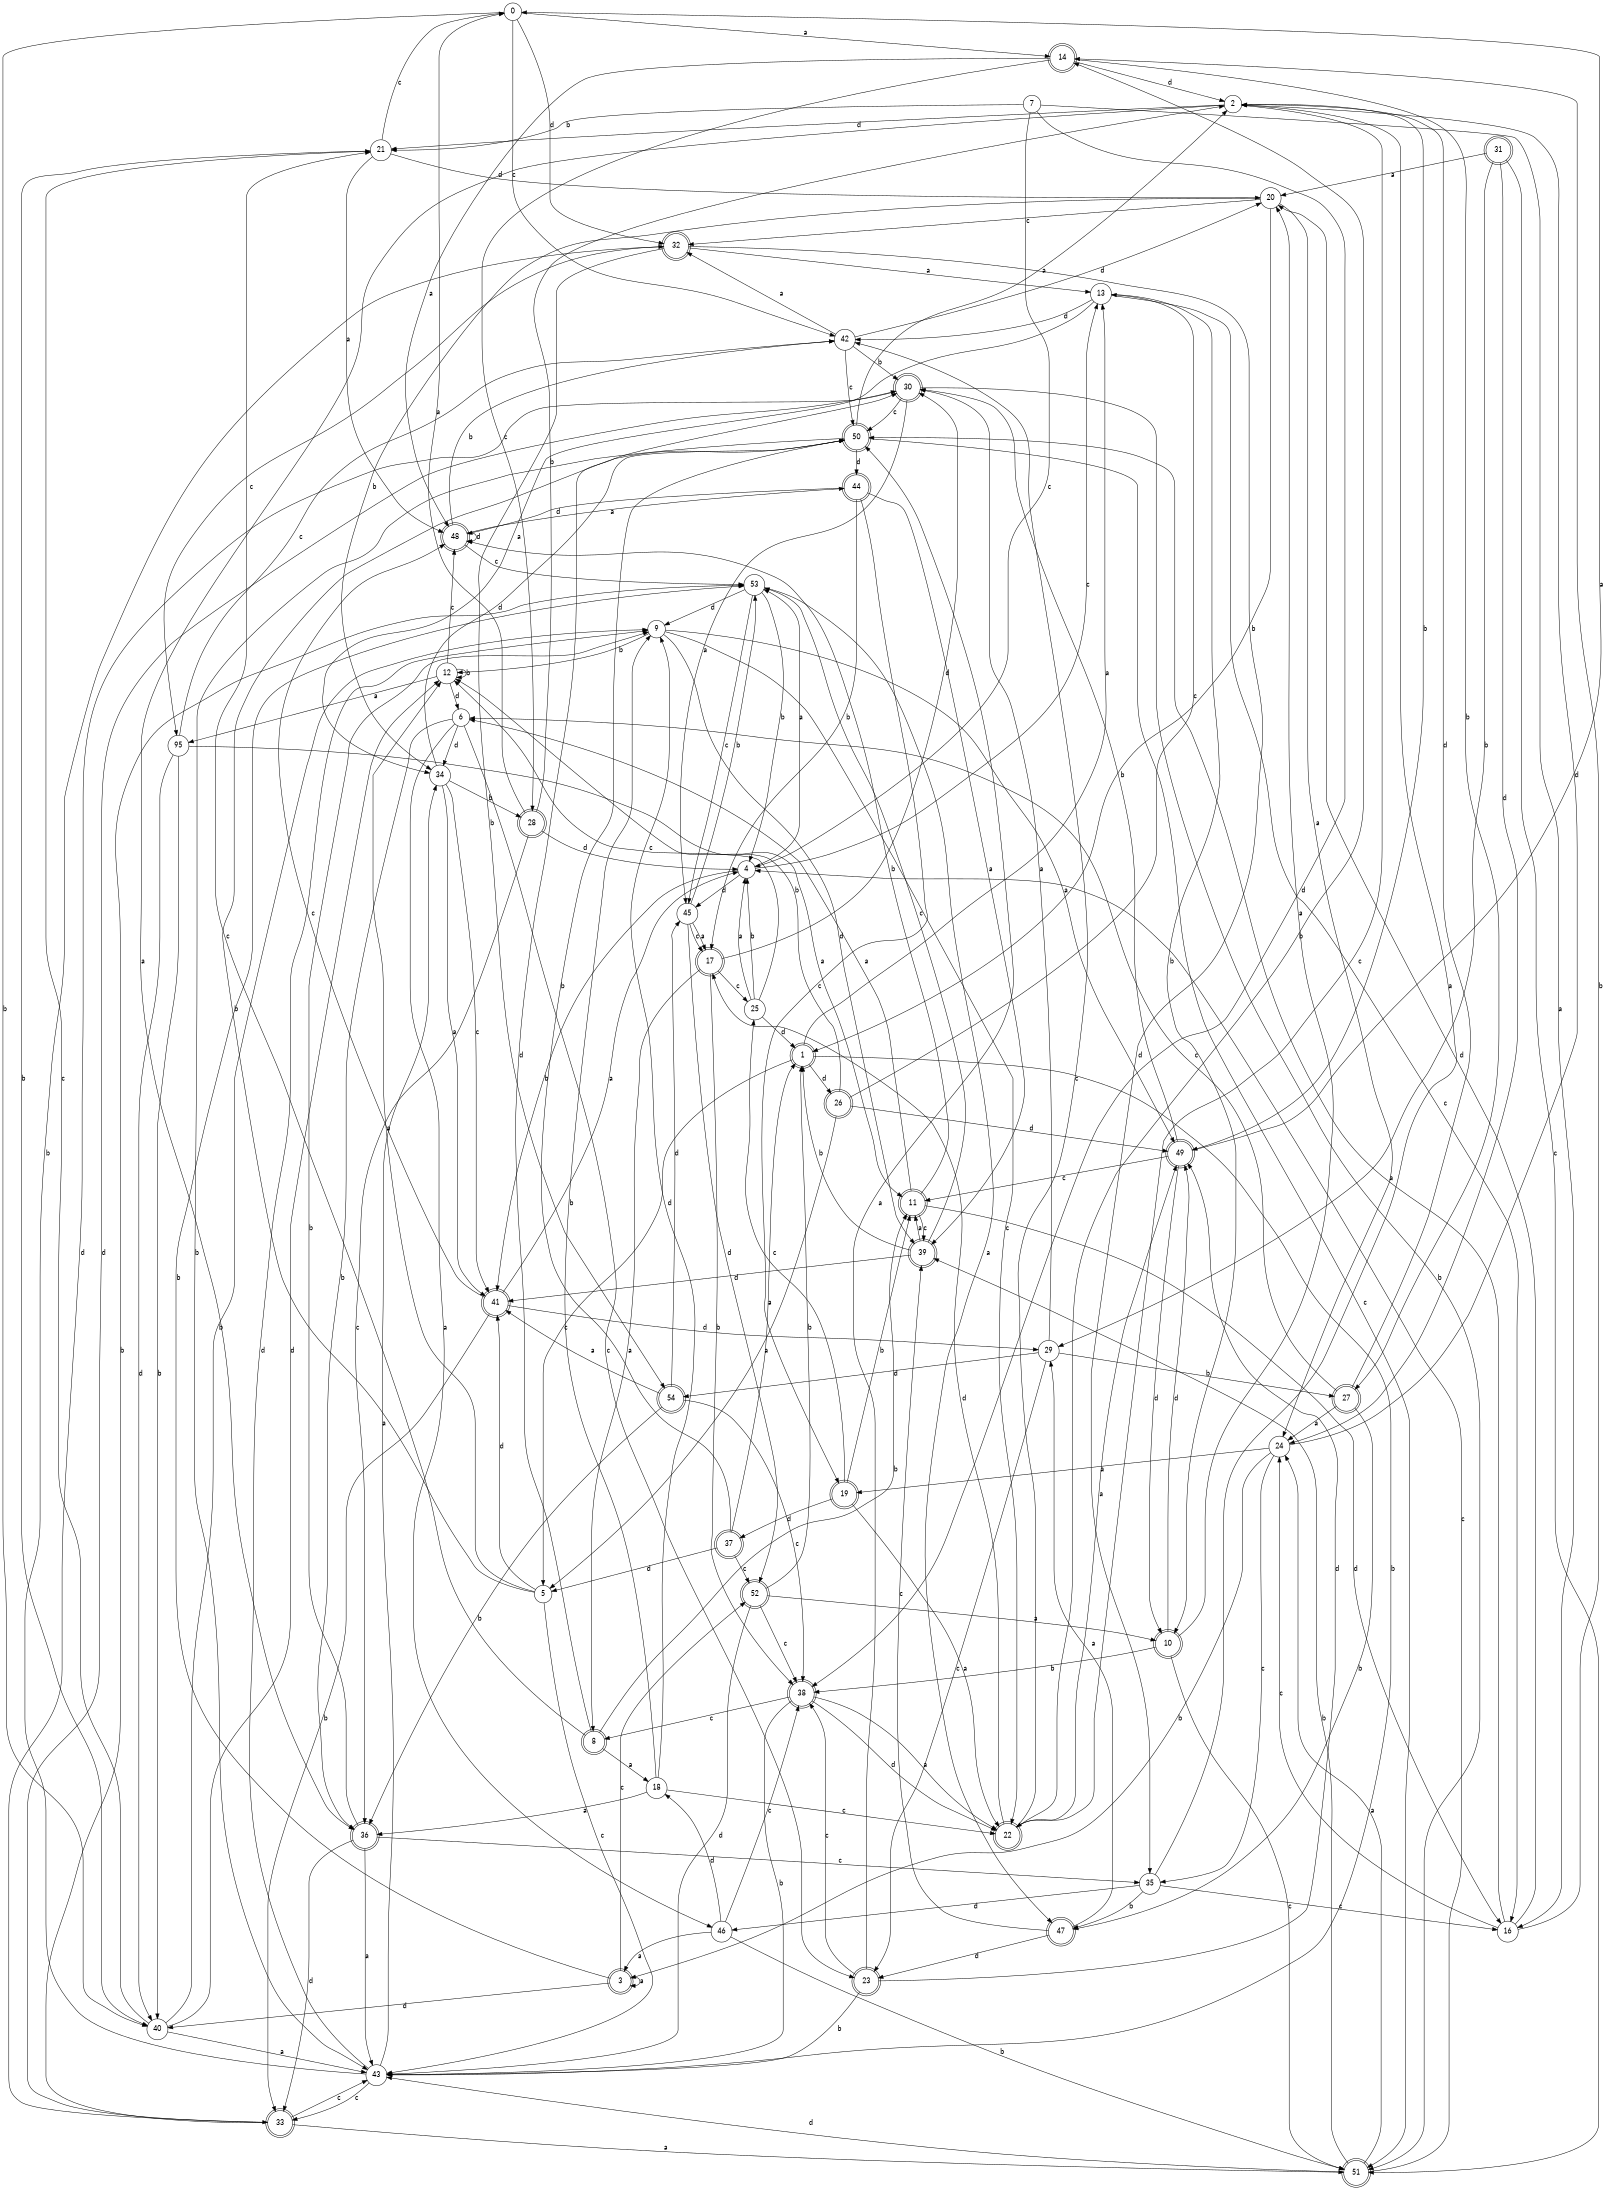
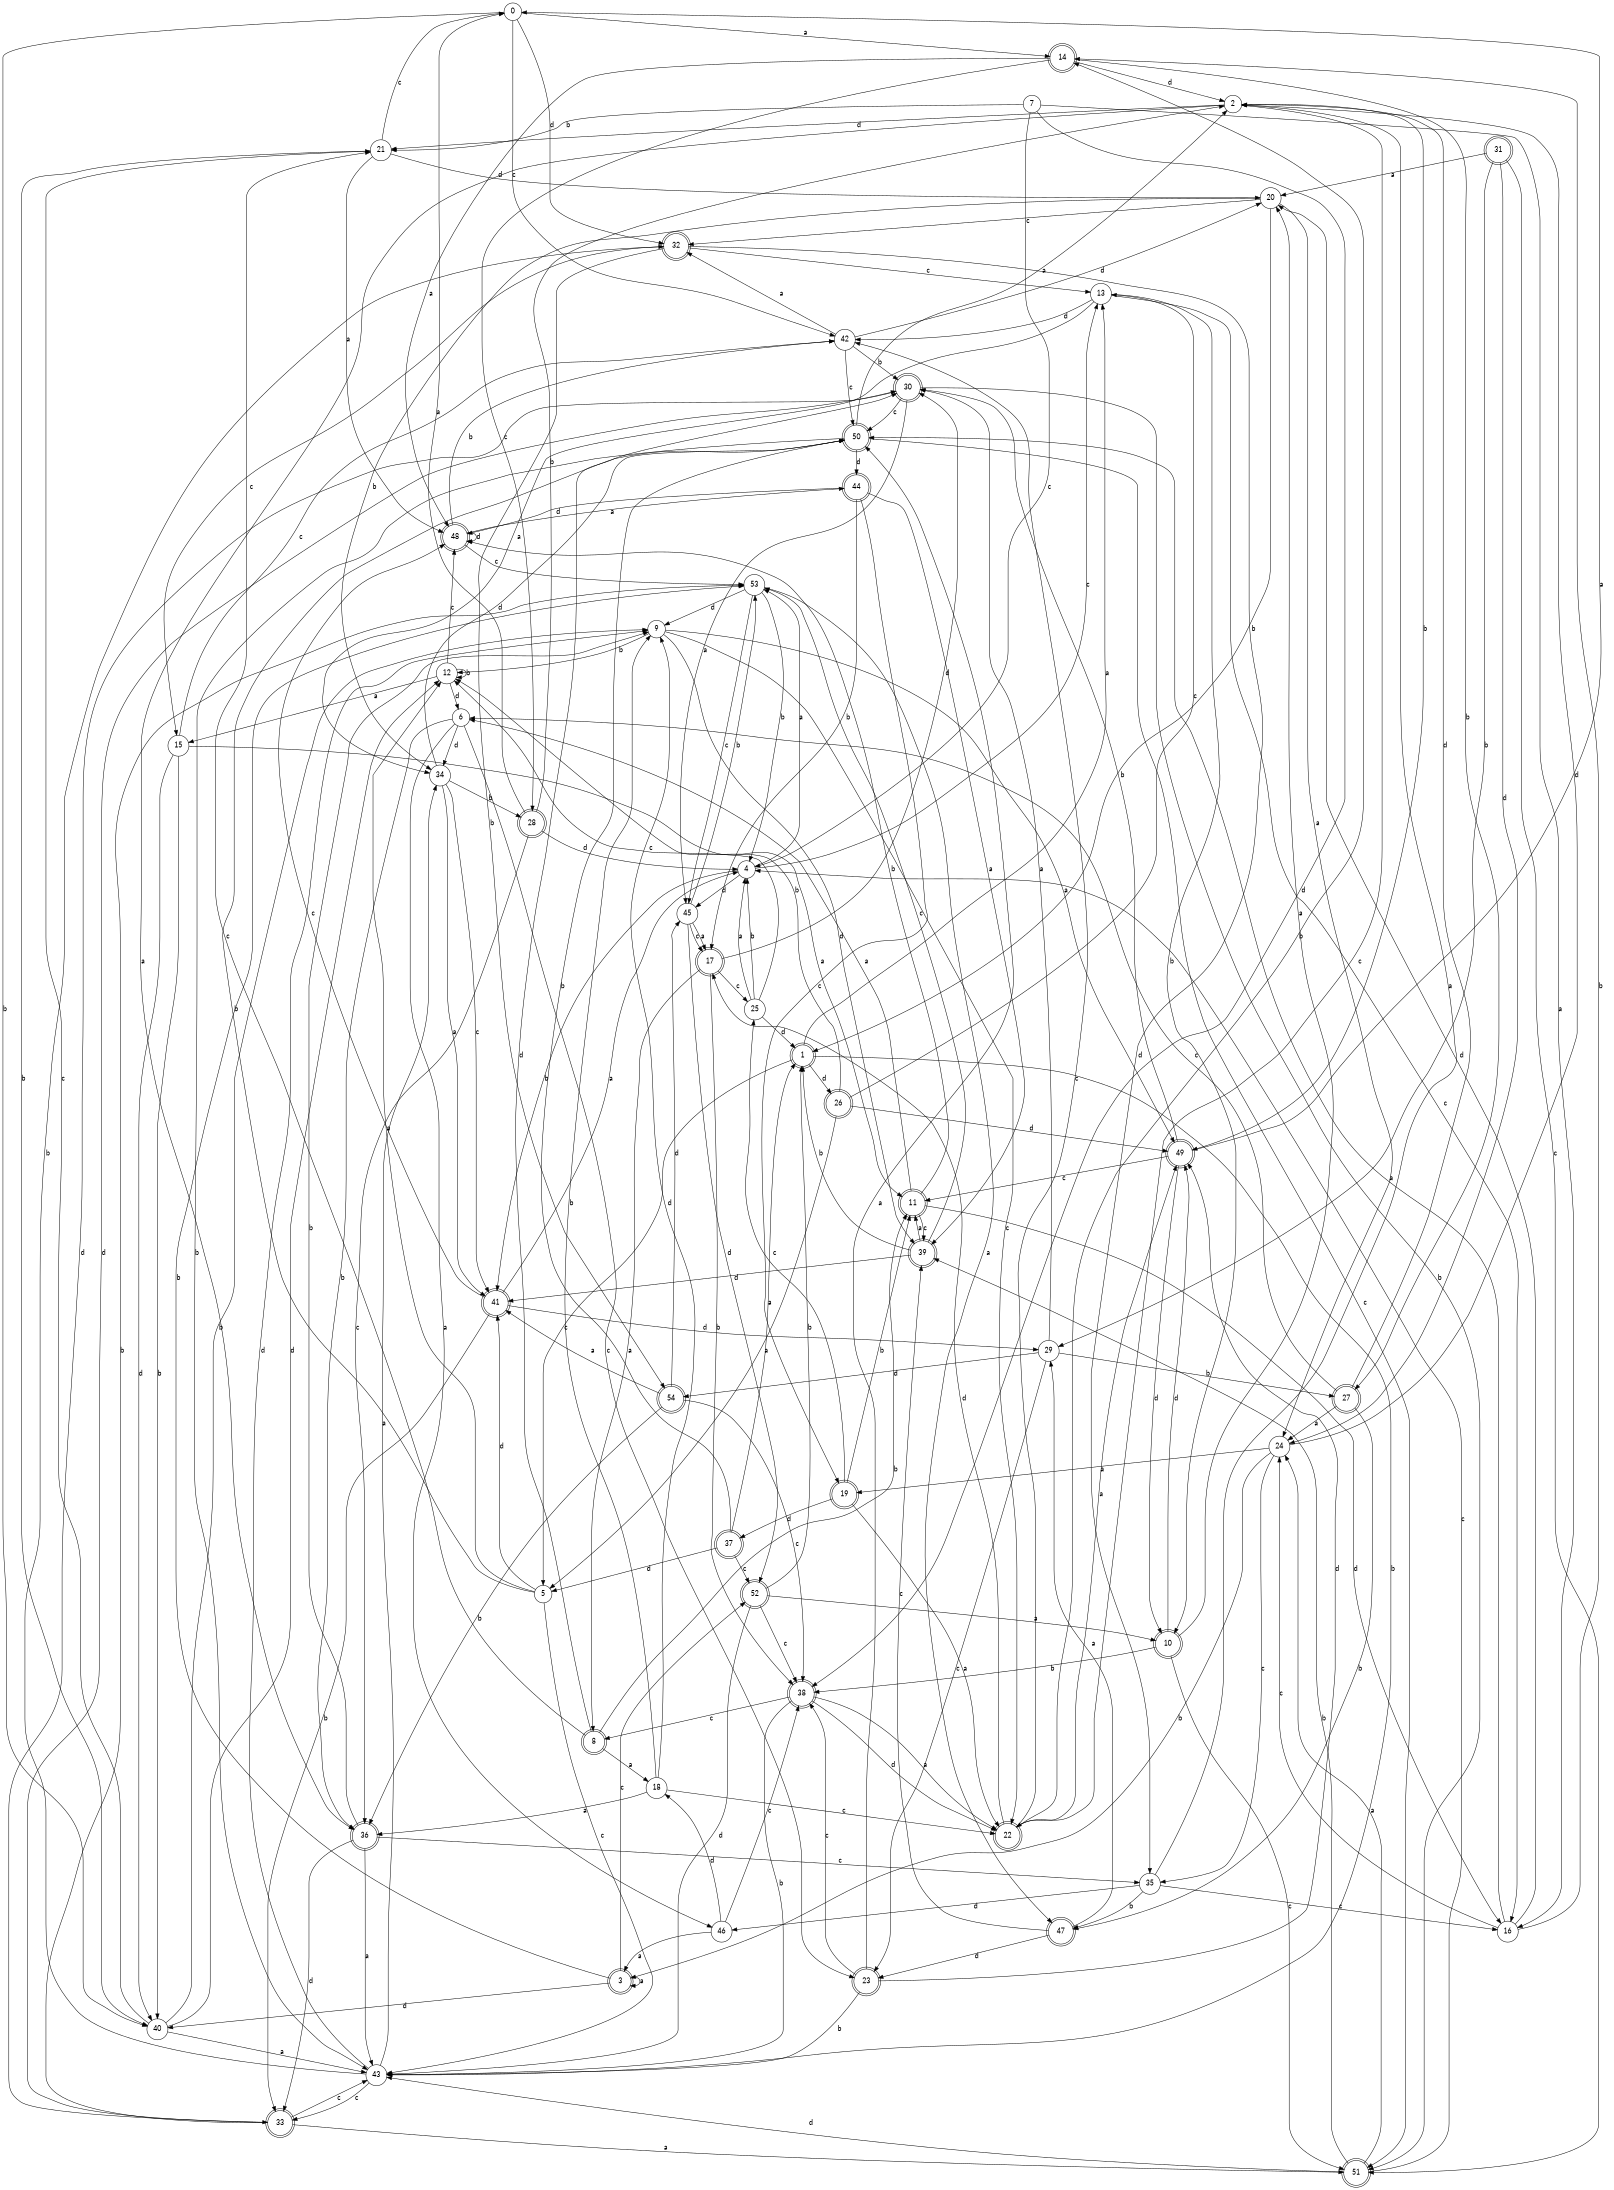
  digraph {
    fontname=Lato
    rankdir=TB
    node [color=black fillcolor=white fontname=Lato shape=doublecircle style="rounded,filled"]
    edge [fontname=Lato]
    n1 [label=0 shape=circle style=filled]
    n2 [label=14]
    n3 [label=32]
    n4 [label=40 shape=circle style=filled]
    n5 [label=42 shape=circle style=filled]
    n6 [label=2 shape=circle style=filled]
    n7 [label=48]
    n8 [label=27]
    n9 [label=28]
    n10 [label=13 shape=circle style=filled]
-   n11 [label=95 shape=circle style=filled]
+   n11 [label=15 shape=circle style=filled]
    n12 [label=35 shape=circle style=filled]
    n13 [label=54]
    n14 [label=43 shape=circle style=filled]
    n15 [label=21 shape=circle style=filled]
    n16 [label=12 shape=circle style=filled]
    n17 [label=9 shape=circle style=filled]
    n18 [label=50]
    n19 [label=30]
    n20 [label=20 shape=circle style=filled]
    n21 [label=1]
    n22 [label=5 shape=circle style=filled]
    n23 [label=26]
    n24 [label=41]
    n25 [label=34 shape=circle style=filled]
    n26 [label=16 shape=circle style=filled]
    n27 [label=10]
    n28 [label=49]
    n29 [label=33]
    n30 [label=22]
    n31 [label=36]
    n32 [label=17]
    n33 [label=11]
    n34 [label=3]
    n35 [label=52]
    n36 [label=53 shape=circle style=filled]
    n37 [label=38]
    n38 [label=4 shape=circle style=filled]
    n39 [label=45 shape=circle style=filled]
    n40 [label=47]
    n41 [label=29 shape=circle style=filled]
    n42 [label=6 shape=circle style=filled]
    n43 [label=51]
    n44 [label=44]
    n45 [label=23]
    n46 [label=46 shape=circle style=filled]
    n47 [label=18 shape=circle style=filled]
    n48 [label=7 shape=circle style=filled]
    n49 [label=24 shape=circle style=filled]
    n50 [label=8]
    n51 [label=39]
    n52 [label=19]
    n53 [label=25 shape=circle style=filled]
    n54 [label=37]
    n55 [label=31]
    n1 -> n2 [label=a]
    n1 -> n3 [label=d]
    n1 -> n4 [label=b]
    n1 -> n5 [label=c]
    n2 -> n6 [label=d]
    n2 -> n7 [label=a]
    n2 -> n8 [label=b]
    n2 -> n9 [label=c]
-   n3 -> n10 [label=a]
+   n3 -> n10 [label=c]
    n3 -> n11 [label=c]
    n3 -> n12 [label=d]
    n3 -> n13 [label=b]
    n4 -> n14 [label=a]
    n4 -> n15 [label=c]
    n4 -> n16 [label=d]
    n4 -> n17 [label=b]
    n5 -> n3 [label=a]
    n5 -> n18 [label=c]
    n5 -> n19 [label=b]
    n5 -> n20 [label=d]
    n6 -> n15 [label=d]
    n6 -> n28 [label=b]
    n6 -> n30 [label=c]
    n6 -> n31 [label=a]
    n7 -> n5 [label=b]
    n7 -> n7 [label=d]
    n7 -> n36 [label=c]
    n7 -> n44 [label=a]
    n8 -> n6 [label=d]
    n8 -> n40 [label=b]
    n8 -> n42 [label=c]
    n8 -> n49 [label=a]
    n9 -> n1 [label=a]
    n9 -> n6 [label=b]
    n9 -> n31 [label=c]
    n9 -> n38 [label=d]
    n10 -> n5 [label=d]
    n10 -> n25 [label=a]
    n10 -> n26 [label=c]
    n10 -> n27 [label=b]
    n11 -> n4 [label=b]
    n11 -> n4 [label=d]
    n11 -> n5 [label=c]
    n11 -> n33 [label=a]
    n12 -> n6 [label=a]
    n12 -> n26 [label=c]
    n12 -> n40 [label=b]
    n12 -> n46 [label=d]
    n13 -> n24 [label=a]
    n13 -> n31 [label=b]
    n13 -> n37 [label=c]
    n13 -> n39 [label=d]
    n14 -> n3 [label=b]
    n14 -> n17 [label=d]
    n14 -> n25 [label=a]
    n14 -> n29 [label=c]
    n15 -> n1 [label=c]
    n15 -> n4 [label=b]
    n15 -> n7 [label=a]
    n15 -> n20 [label=d]
    n16 -> n7 [label=c]
    n16 -> n11 [label=a]
    n16 -> n16 [label=b]
    n16 -> n42 [label=d]
    n17 -> n16 [label=b]
    n17 -> n28 [label=a]
    n17 -> n30 [label=c]
    n17 -> n51 [label=d]
    n18 -> n6 [label=a]
    n18 -> n14 [label=b]
    n18 -> n43 [label=c]
    n18 -> n44 [label=d]
    n19 -> n18 [label=c]
    n19 -> n29 [label=d]
    n19 -> n39 [label=a]
    n19 -> n43 [label=b]
    n20 -> n3 [label=c]
    n20 -> n21 [label=b]
    n20 -> n25 [label=b]
    n20 -> n49 [label=a]
    n21 -> n10 [label=a]
    n21 -> n14 [label=b]
    n21 -> n22 [label=c]
    n21 -> n23 [label=d]
    n22 -> n14 [label=c]
    n22 -> n16 [label=a]
    n22 -> n18 [label=b]
    n22 -> n24 [label=d]
    n23 -> n10 [label=c]
    n23 -> n16 [label=b]
    n23 -> n22 [label=a]
    n23 -> n28 [label=d]
    n24 -> n7 [label=c]
    n24 -> n29 [label=b]
    n24 -> n38 [label=a]
    n24 -> n41 [label=d]
    n25 -> n9 [label=b]
    n25 -> n18 [label=d]
    n25 -> n24 [label=a]
    n25 -> n24 [label=c]
    n26 -> n2 [label=b]
    n26 -> n18 [label=a]
    n26 -> n20 [label=d]
    n26 -> n49 [label=c]
    n27 -> n20 [label=a]
    n27 -> n28 [label=d]
    n27 -> n37 [label=b]
    n27 -> n43 [label=c]
    n28 -> n1 [label=a]
    n28 -> n19 [label=b]
    n28 -> n27 [label=d]
    n28 -> n33 [label=c]
    n29 -> n14 [label=c]
    n29 -> n19 [label=d]
    n29 -> n36 [label=b]
    n29 -> n43 [label=a]
    n30 -> n2 [label=b]
    n30 -> n5 [label=c]
    n30 -> n28 [label=a]
    n30 -> n32 [label=d]
    n31 -> n12 [label=c]
    n31 -> n14 [label=a]
    n31 -> n17 [label=b]
    n31 -> n29 [label=d]
    n32 -> n19 [label=d]
    n32 -> n37 [label=b]
    n32 -> n50 [label=a]
    n32 -> n53 [label=c]
    n33 -> n7 [label=b]
    n33 -> n26 [label=d]
    n33 -> n42 [label=a]
    n33 -> n51 [label=c]
    n34 -> n4 [label=d]
    n34 -> n34 [label=a]
    n34 -> n35 [label=c]
    n34 -> n36 [label=b]
    n35 -> n14 [label=d]
    n35 -> n21 [label=b]
    n35 -> n27 [label=a]
    n35 -> n37 [label=c]
    n36 -> n17 [label=d]
    n36 -> n38 [label=b]
    n36 -> n39 [label=c]
    n36 -> n40 [label=a]
    n37 -> n14 [label=b]
    n37 -> n30 [label=a]
    n37 -> n30 [label=d]
    n37 -> n50 [label=c]
    n38 -> n10 [label=c]
    n38 -> n24 [label=b]
    n38 -> n36 [label=a]
    n38 -> n39 [label=d]
    n39 -> n32 [label=a]
    n39 -> n32 [label=c]
    n39 -> n35 [label=d]
    n39 -> n36 [label=b]
    n40 -> n41 [label=a]
    n40 -> n45 [label=d]
    n40 -> n51 [label=c]
    n41 -> n8 [label=b]
    n41 -> n13 [label=d]
    n41 -> n19 [label=a]
    n41 -> n45 [label=c]
    n42 -> n25 [label=d]
    n42 -> n31 [label=b]
    n42 -> n45 [label=c]
    n42 -> n46 [label=a]
    n43 -> n14 [label=d]
    n43 -> n38 [label=c]
    n43 -> n49 [label=a]
    n43 -> n51 [label=b]
    n44 -> n7 [label=d]
    n44 -> n32 [label=b]
    n44 -> n51 [label=a]
    n44 -> n52 [label=c]
    n45 -> n14 [label=b]
    n45 -> n18 [label=a]
    n45 -> n28 [label=d]
    n45 -> n37 [label=c]
    n46 -> n34 [label=a]
    n46 -> n37 [label=c]
-   n46 -> n43 [label=b]
    n46 -> n47 [label=d]
    n47 -> n17 [label=b]
    n47 -> n17 [label=d]
    n47 -> n30 [label=c]
    n47 -> n31 [label=a]
    n48 -> n15 [label=b]
    n48 -> n26 [label=a]
    n48 -> n37 [label=d]
    n48 -> n38 [label=c]
    n49 -> n6 [label=d]
    n49 -> n12 [label=c]
    n49 -> n34 [label=b]
    n49 -> n52 [label=a]
    n50 -> n15 [label=c]
    n50 -> n19 [label=d]
    n50 -> n33 [label=b]
    n50 -> n47 [label=a]
    n51 -> n21 [label=b]
    n51 -> n24 [label=d]
    n51 -> n33 [label=a]
    n51 -> n36 [label=c]
    n52 -> n30 [label=a]
    n52 -> n33 [label=b]
    n52 -> n53 [label=c]
    n52 -> n54 [label=d]
    n53 -> n16 [label=c]
    n53 -> n21 [label=d]
    n53 -> n38 [label=a]
    n53 -> n38 [label=b]
    n54 -> n18 [label=b]
    n54 -> n21 [label=a]
    n54 -> n22 [label=d]
    n54 -> n35 [label=c]
    n55 -> n20 [label=a]
    n55 -> n41 [label=b]
    n55 -> n43 [label=c]
    n55 -> n49 [label=d]
  }
